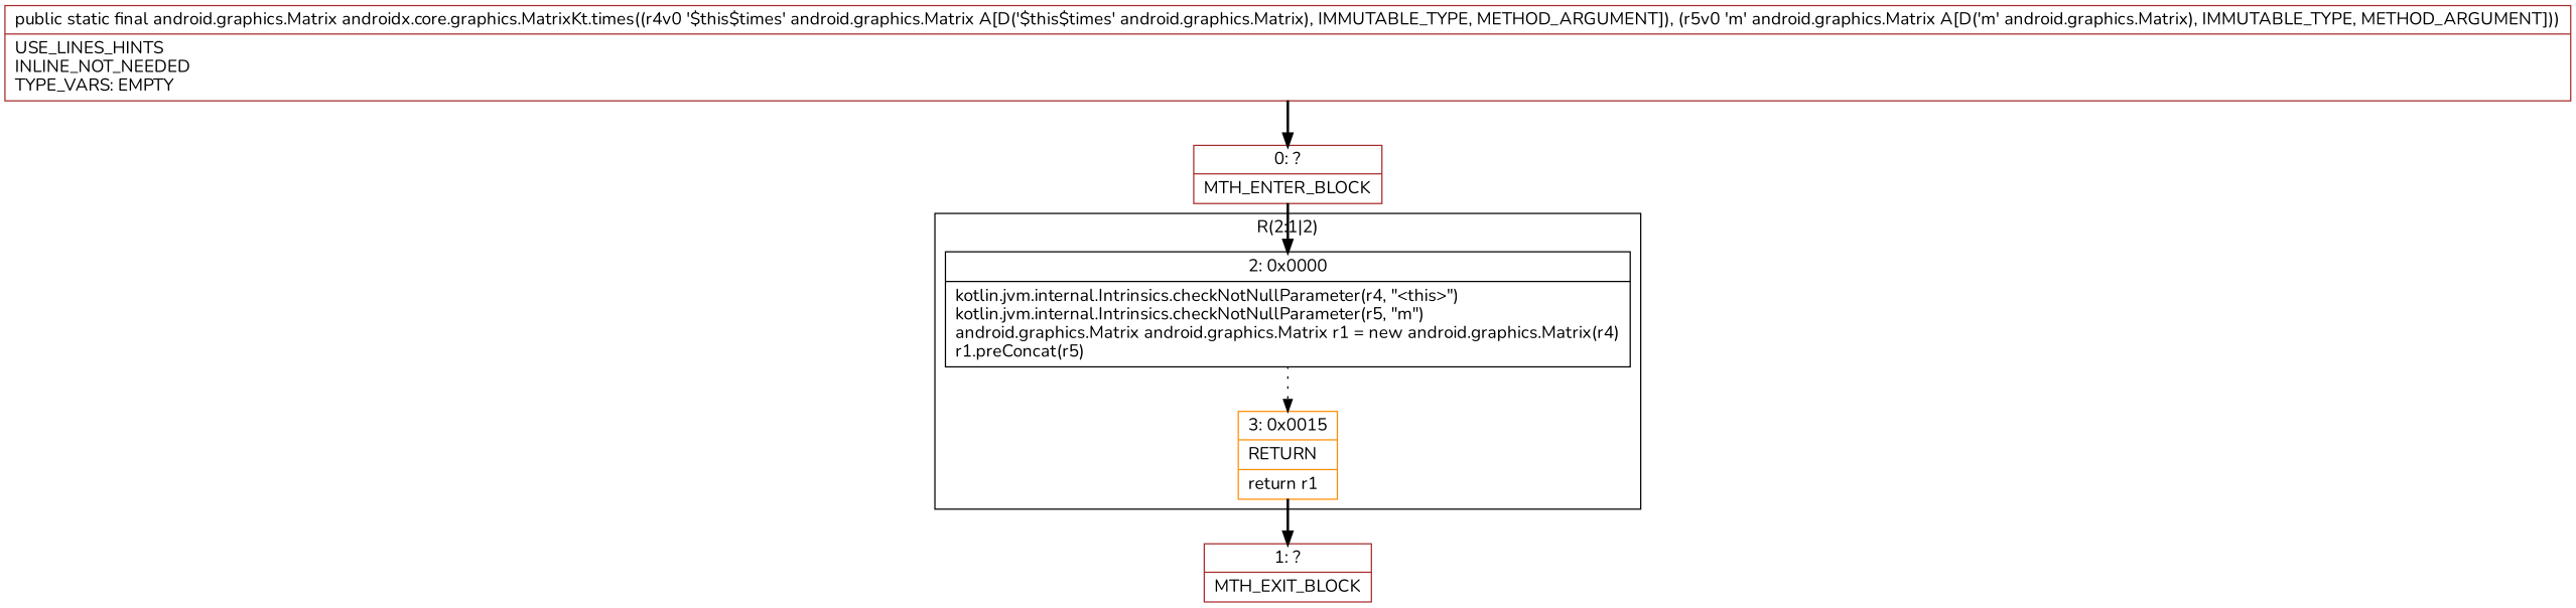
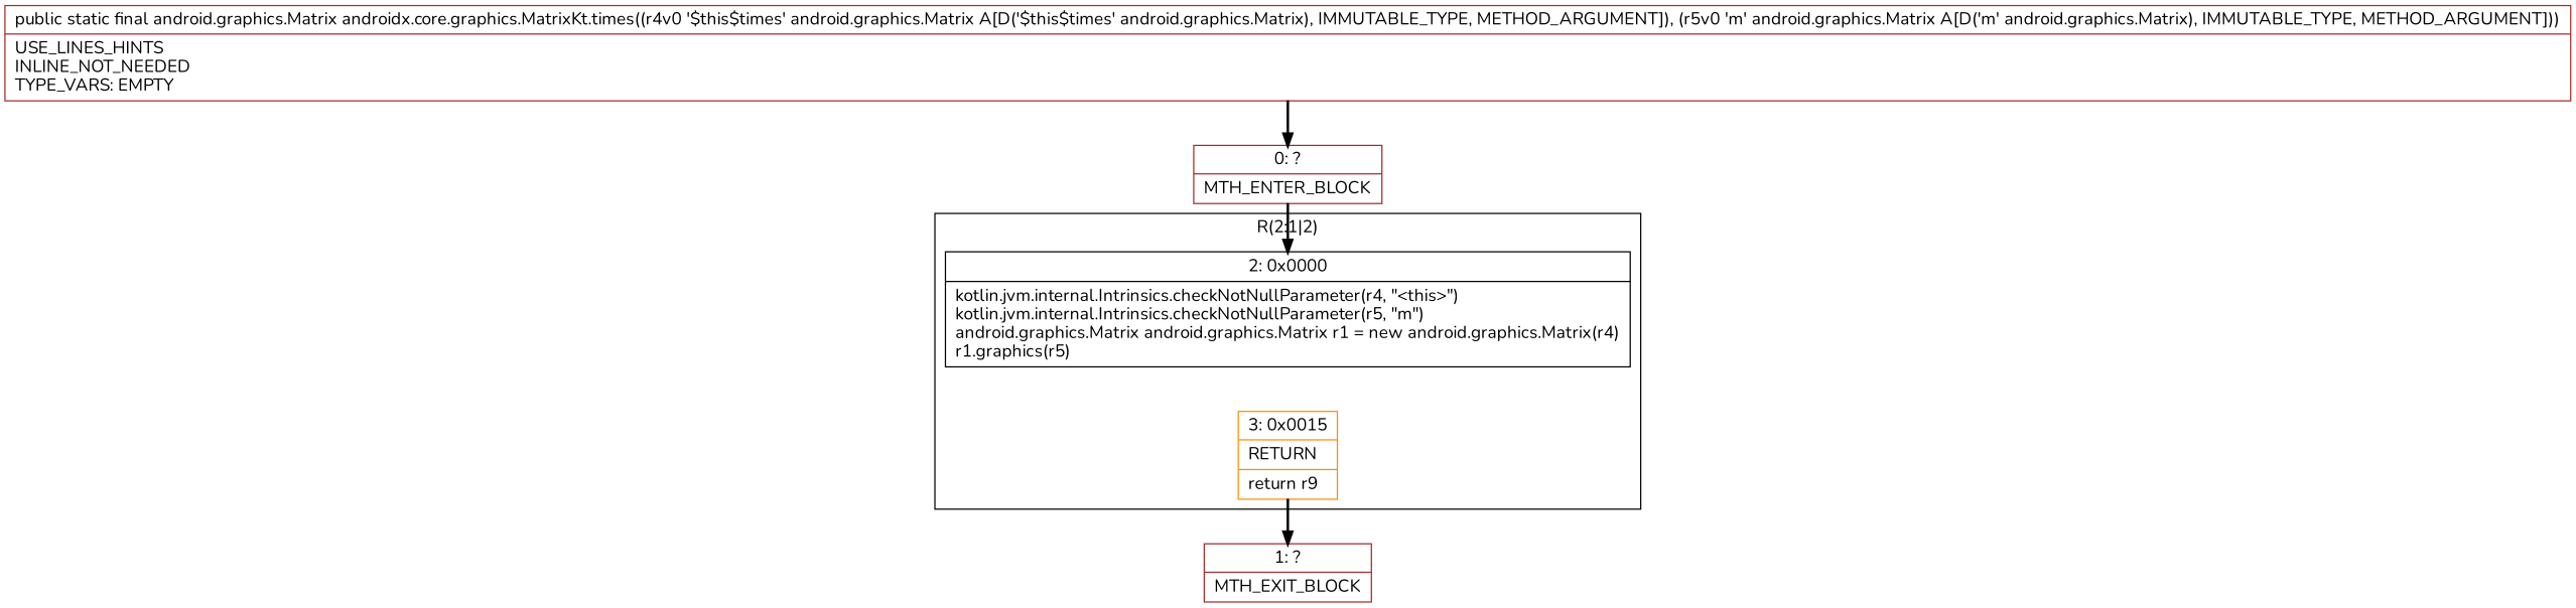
  digraph {
    fontname=Nunito
    node [color=brown fontname=Nunito shape=record]
    edge [fontname=Nunito style=bold]
-   n1 [color=black label="{2\:\ 0x0000|kotlin.jvm.internal.Intrinsics.checkNotNullParameter(r4, \"\<this\>\")\lkotlin.jvm.internal.Intrinsics.checkNotNullParameter(r5, \"m\")\landroid.graphics.Matrix android.graphics.Matrix r1 = new android.graphics.Matrix(r4)\lr1.preConcat(r5)\l}"]
-   n2 [color=darkorange label="{3\:\ 0x0015|RETURN\l|return r1\l}"]
+   n1 [color=black label="{2\:\ 0x0000|kotlin.jvm.internal.Intrinsics.checkNotNullParameter(r4, \"\<this\>\")\lkotlin.jvm.internal.Intrinsics.checkNotNullParameter(r5, \"m\")\landroid.graphics.Matrix android.graphics.Matrix r1 = new android.graphics.Matrix(r4)\lr1.graphics(r5)\l}"]
+   n2 [color=darkorange label="{3\:\ 0x0015|RETURN\l|return r9\l}"]
    n3 [label="{1\:\ ?|MTH_EXIT_BLOCK\l}"]
    n4 [label="{0\:\ ?|MTH_ENTER_BLOCK\l}"]
    n5 [label="{public static final android.graphics.Matrix androidx.core.graphics.MatrixKt.times((r4v0 '$this$times' android.graphics.Matrix A[D('$this$times' android.graphics.Matrix), IMMUTABLE_TYPE, METHOD_ARGUMENT]), (r5v0 'm' android.graphics.Matrix A[D('m' android.graphics.Matrix), IMMUTABLE_TYPE, METHOD_ARGUMENT]))  | USE_LINES_HINTS\lINLINE_NOT_NEEDED\lTYPE_VARS: EMPTY\l}"]
    subgraph cluster_1 {
      label="R(2:1|2)"
      n1
      n2
    }
-   n1 -> n2 [style=dotted]
    n2 -> n3
    n4 -> n1
    n5 -> n4
  }
